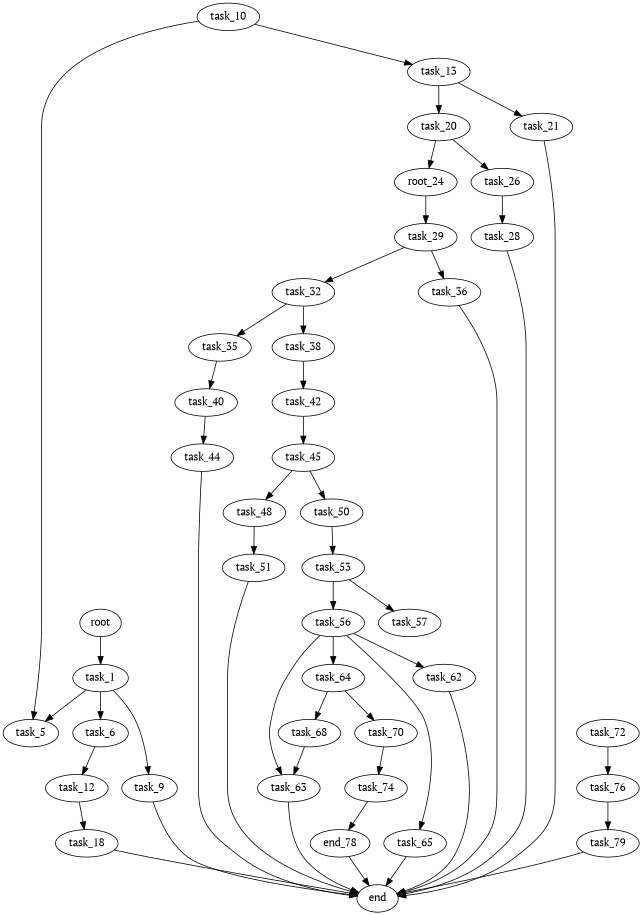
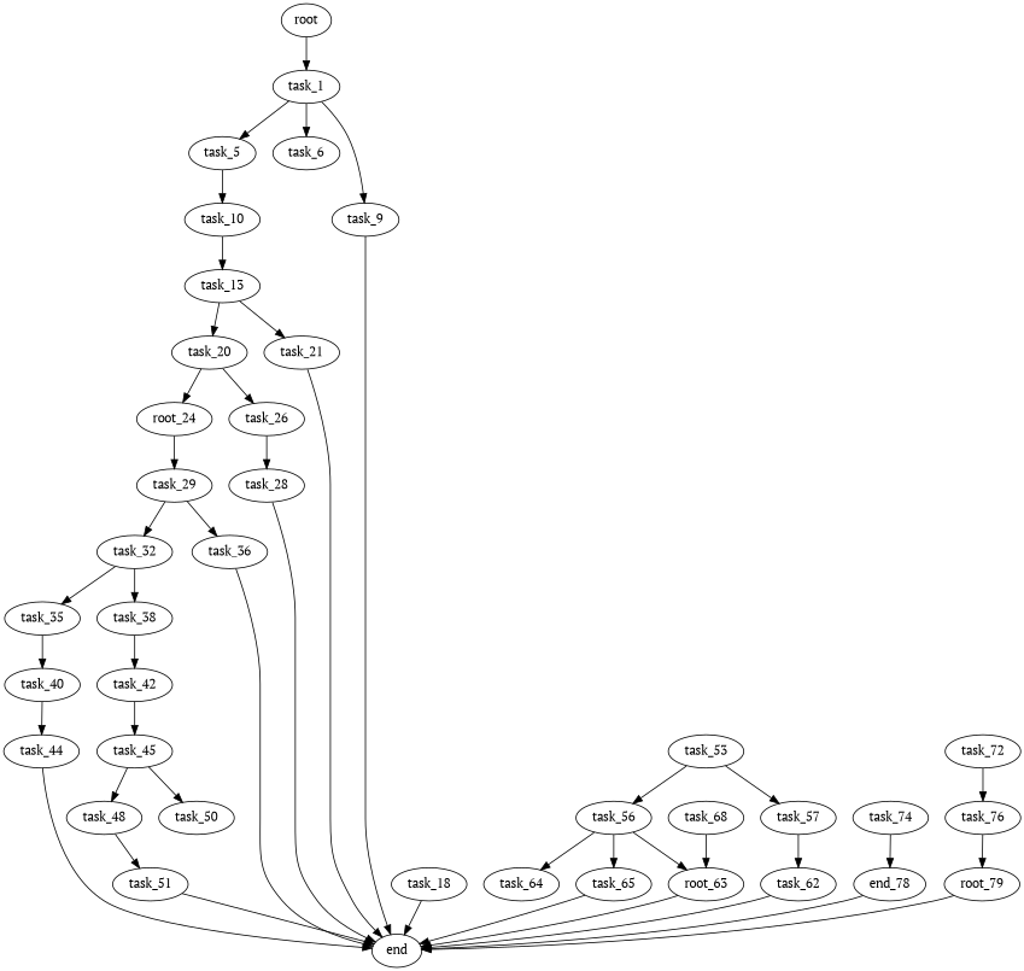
  digraph {
    fontname="PT Serif"
    node [fontname="PT Serif"]
    edge [fontname="PT Serif"]
    root
    task_1
    task_5
    task_6
    task_9
    task_10
-   task_12
    end
    task_13
    task_18
    task_20
    task_21
    n13 [label=root_24]
    task_26
    task_29
    task_28
    task_32
    task_36
    task_35
    task_38
    task_40
    task_42
    task_44
    task_45
    task_48
    task_50
    task_51
    task_53
    task_56
    task_57
-   task_63
+   task_63 [label=root_63]
    task_64
    task_65
    task_62
    task_68
-   task_70
    task_74
    task_72
    task_76
    n40 [label=end_78]
-   task_79
+   task_79 [label=root_79]
    root -> task_1
    task_1 -> task_5
    task_1 -> task_6
    task_1 -> task_9
-   task_10 -> task_5
-   task_6 -> task_12
+   task_5 -> task_10
    task_9 -> end
    task_10 -> task_13
-   task_12 -> task_18
    task_13 -> task_20
    task_13 -> task_21
    task_18 -> end
    task_20 -> n13
    task_20 -> task_26
    task_21 -> end
    n13 -> task_29
    task_26 -> task_28
    task_29 -> task_32
    task_29 -> task_36
    task_28 -> end
    task_32 -> task_35
    task_32 -> task_38
    task_36 -> end
    task_35 -> task_40
    task_38 -> task_42
    task_40 -> task_44
    task_42 -> task_45
    task_44 -> end
    task_45 -> task_48
    task_45 -> task_50
    task_48 -> task_51
-   task_50 -> task_53
    task_51 -> end
    task_53 -> task_56
    task_53 -> task_57
    task_56 -> task_63
    task_56 -> task_64
    task_56 -> task_65
-   task_56 -> task_62
+   task_57 -> task_62
    task_63 -> end
-   task_64 -> task_68
-   task_64 -> task_70
    task_65 -> end
    task_62 -> end
    task_68 -> task_63
-   task_70 -> task_74
    task_74 -> n40
    task_72 -> task_76
    task_76 -> task_79
    n40 -> end
    task_79 -> end
  }
